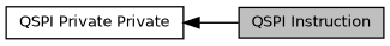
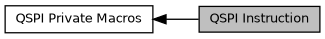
  digraph {
    rankdir=LR
    node [color=black fontname=Helvetica fontsize=10 shape=record style=filled]
    n1 [fillcolor=grey75 fontcolor=black height=0.2 label="QSPI Instruction" width=0.4]
-   n2 [fillcolor=white height=0.2 label="QSPI Private Private" width=0.4]
+   n2 [fillcolor=white height=0.2 label="QSPI Private Macros" width=0.4]
    n2 -> n1 [dir=back fontname=Helvetica fontsize=10 labelfontname=Helvetica labelfontsize=10 shape=plaintext style=solid]
  }
